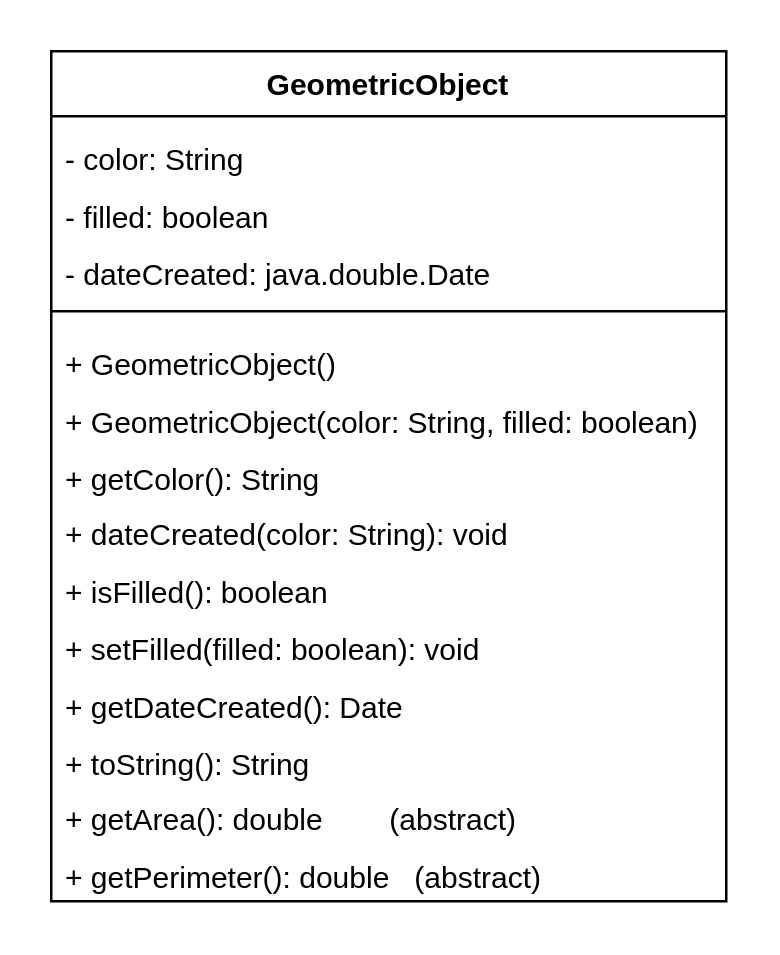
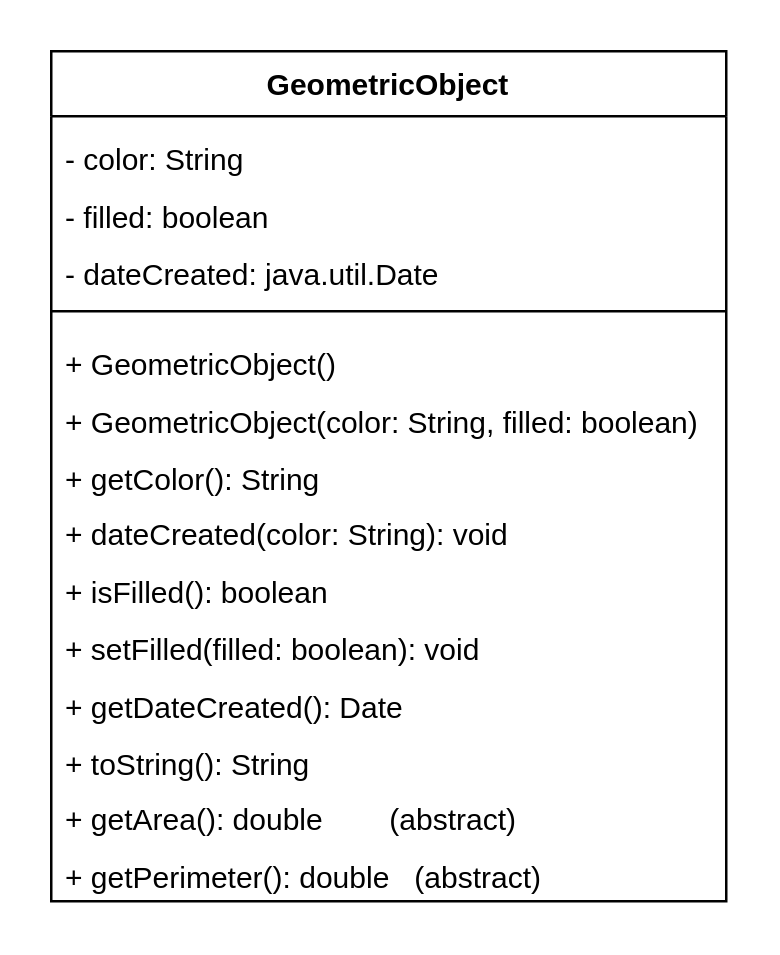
  <mxCell id="0" />
  <mxCell id="1" parent="0" />
  <mxCell id="2" value="GeometricObject" style="swimlane;fontStyle=1;align=center;verticalAlign=top;childLayout=stackLayout;horizontal=1;startSize=26;horizontalStack=0;resizeParent=1;resizeParentMax=0;resizeLast=0;collapsible=1;marginBottom=0;whiteSpace=wrap;html=1;" vertex="1" parent="1"><mxGeometry x="20" y="20" width="270" height="340" as="geometry" /></mxCell>
- <mxCell id="3" value="&lt;div style=&quot;line-height: 190%;&quot;&gt;&lt;div style=&quot;line-height: 190%;&quot;&gt;- color: String&lt;/div&gt;&lt;div style=&quot;line-height: 190%;&quot;&gt;- filled: boolean&lt;/div&gt;&lt;div style=&quot;line-height: 190%;&quot;&gt;- dateCreated: java.double.Date&lt;/div&gt;&lt;/div&gt;" style="text;strokeColor=none;fillColor=none;align=left;verticalAlign=top;spacingLeft=4;spacingRight=4;overflow=hidden;rotatable=0;points=[[0,0.5],[1,0.5]];portConstraint=eastwest;whiteSpace=wrap;html=1;" vertex="1" parent="2"><mxGeometry y="26" width="270" height="74" as="geometry" /></mxCell>
+ <mxCell id="3" value="&lt;div style=&quot;line-height: 190%;&quot;&gt;&lt;div style=&quot;line-height: 190%;&quot;&gt;- color: String&lt;/div&gt;&lt;div style=&quot;line-height: 190%;&quot;&gt;- filled: boolean&lt;/div&gt;&lt;div style=&quot;line-height: 190%;&quot;&gt;- dateCreated: java.util.Date&lt;/div&gt;&lt;/div&gt;" style="text;strokeColor=none;fillColor=none;align=left;verticalAlign=top;spacingLeft=4;spacingRight=4;overflow=hidden;rotatable=0;points=[[0,0.5],[1,0.5]];portConstraint=eastwest;whiteSpace=wrap;html=1;" vertex="1" parent="2"><mxGeometry y="26" width="270" height="74" as="geometry" /></mxCell>
  <mxCell id="4" value="" style="line;strokeWidth=1;fillColor=none;align=left;verticalAlign=middle;spacingTop=-1;spacingLeft=3;spacingRight=3;rotatable=0;labelPosition=right;points=[];portConstraint=eastwest;strokeColor=inherit;" vertex="1" parent="2"><mxGeometry y="100" width="270" height="8" as="geometry" /></mxCell>
  <mxCell id="5" value="&lt;div style=&quot;line-height: 190%;&quot;&gt;&lt;div&gt;+ GeometricObject()&lt;/div&gt;&lt;div&gt;+ GeometricObject(color: String, filled: boolean)&lt;/div&gt;&lt;div&gt;+ getColor(): String&lt;/div&gt;&lt;div&gt;+ dateCreated(color: String): void&lt;/div&gt;&lt;div&gt;+ isFilled(): boolean&lt;/div&gt;&lt;div&gt;+ setFilled(filled: boolean): void&lt;/div&gt;&lt;div&gt;+ getDateCreated(): Date&lt;/div&gt;&lt;div&gt;+ toString(): String&lt;/div&gt;&lt;div&gt;+ getArea(): double&amp;nbsp; &amp;nbsp; &amp;nbsp; &amp;nbsp; (abstract)&lt;/div&gt;&lt;div&gt;+ getPerimeter(): double&amp;nbsp; &amp;nbsp;(abstract)&lt;/div&gt;&lt;/div&gt;" style="text;strokeColor=none;fillColor=none;align=left;verticalAlign=top;spacingLeft=4;spacingRight=4;overflow=hidden;rotatable=0;points=[[0,0.5],[1,0.5]];portConstraint=eastwest;whiteSpace=wrap;html=1;" vertex="1" parent="2"><mxGeometry y="108" width="270" height="232" as="geometry" /></mxCell>
